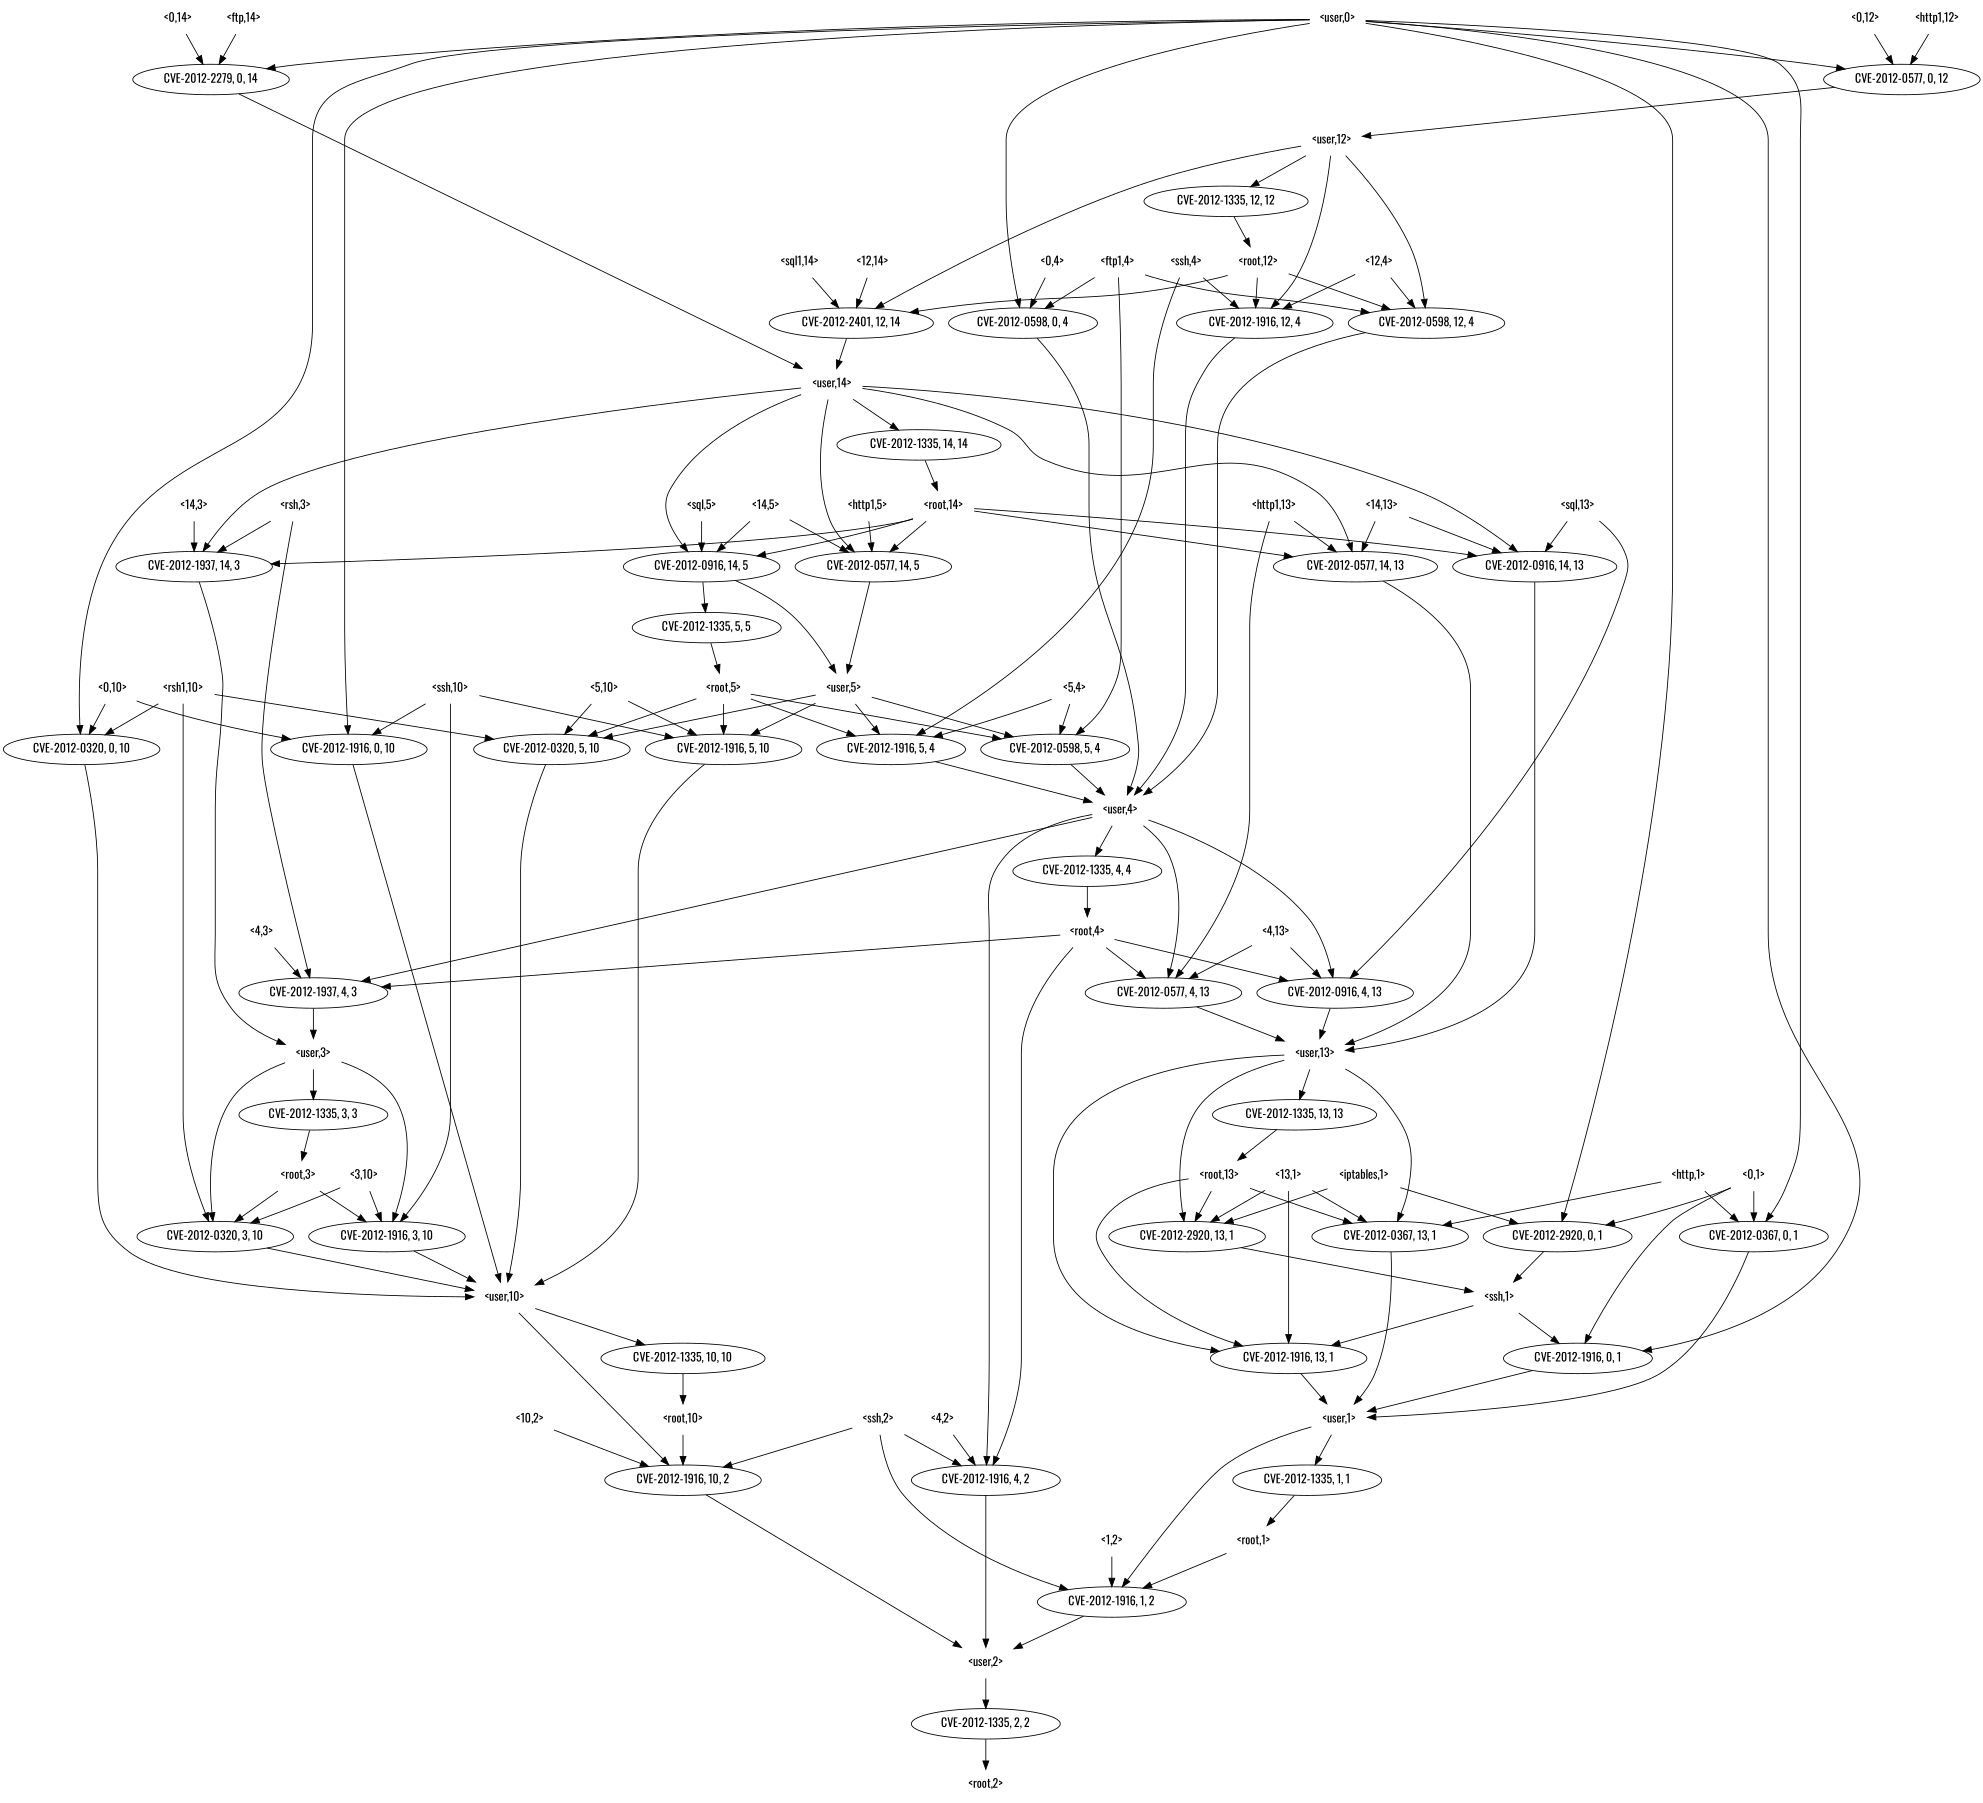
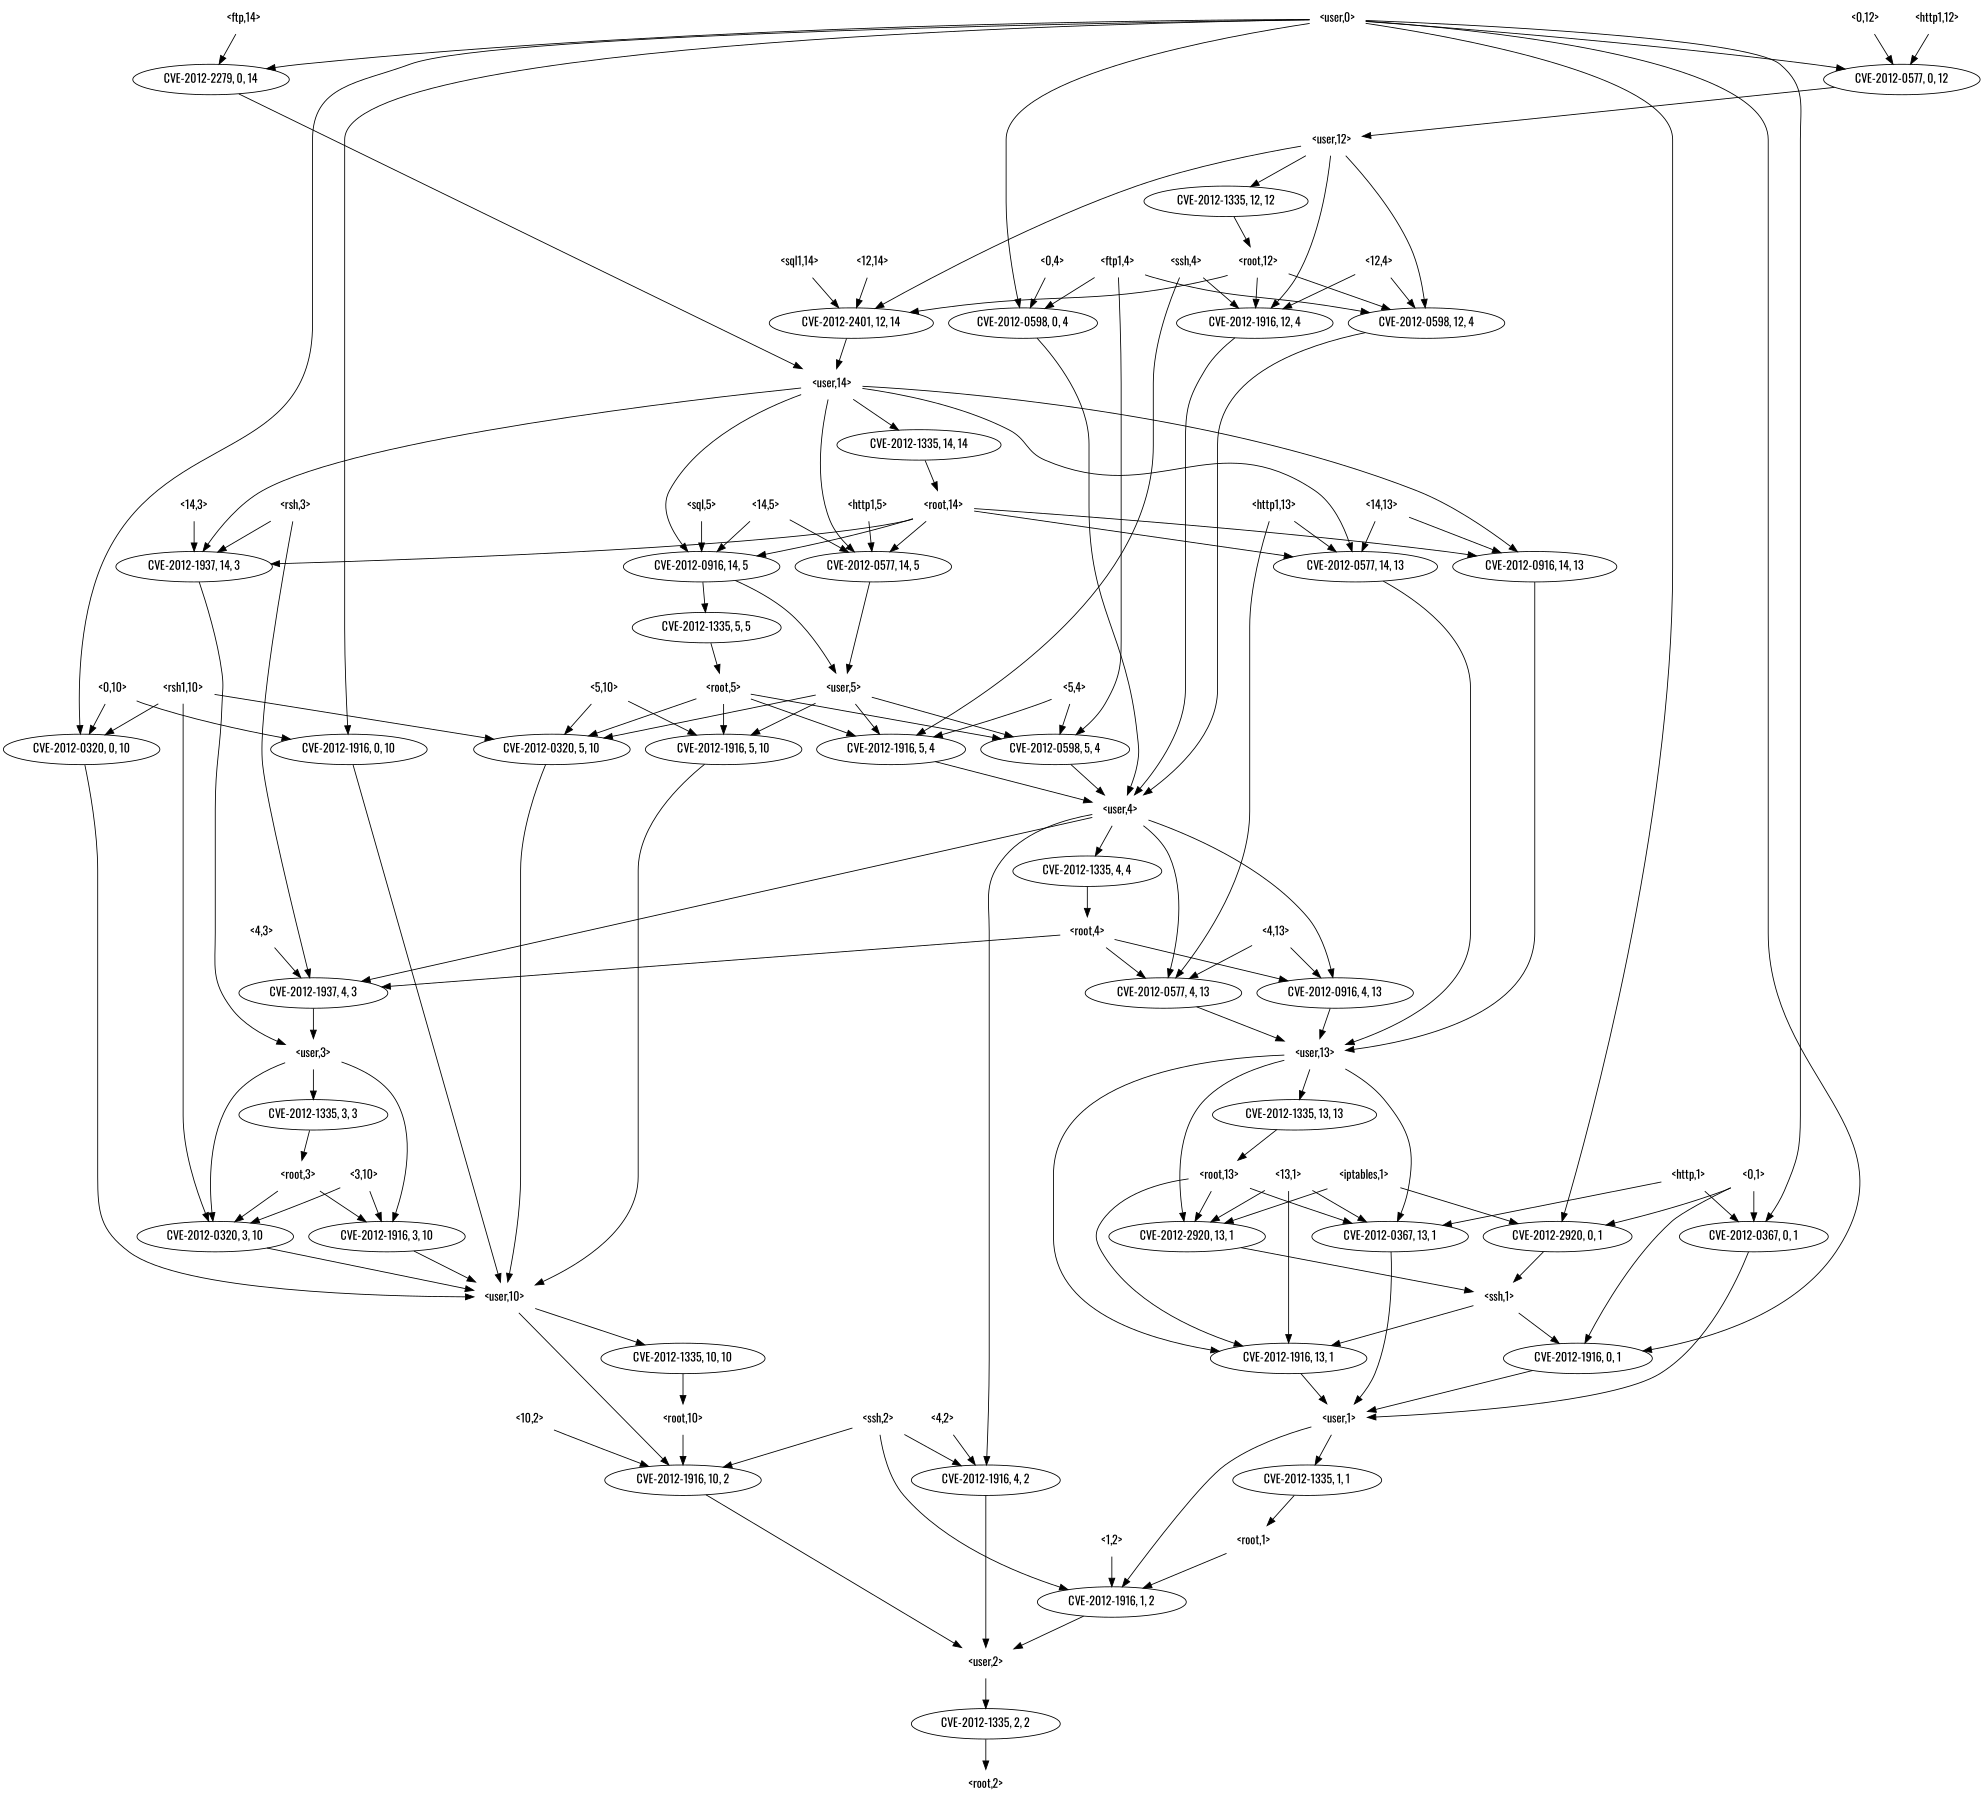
  strict digraph {
    fontname=Oswald
    node [fontname=Oswald shape=plaintext]
    edge [fontname=Oswald]
    n1 [height=0.5 label=<CVE-2012-0916, 14, 5> width=2.5686 shape=""]
    "<user,5>" [height=0.5 width=0.91667]
    n3 [height=0.5 label=<CVE-2012-1335, 5, 5> width=2.4499 shape=""]
    n4 [height=0.5 label=<CVE-2012-0598, 5, 4> width=2.4499 shape=""]
    n5 [height=0.5 label=<CVE-2012-1916, 5, 10> width=2.5686 shape=""]
    n6 [height=0.5 label=<CVE-2012-1916, 5, 4> width=2.4499 shape=""]
    n7 [height=0.5 label=<CVE-2012-0320, 5, 10> width=2.5686 shape=""]
    "<user,4>" [height=0.5 width=0.91667]
    "<user,10>" [height=0.5 width=1.0069]
    "<root,5>" [height=0.5 width=0.89583]
    n11 [height=0.5 label=<CVE-2012-1916, 4, 2> width=2.4499 shape=""]
    n12 [height=0.5 label=<CVE-2012-1937, 4, 3> width=2.4499 shape=""]
    n13 [height=0.5 label=<CVE-2012-0577, 4, 13> width=2.5686 shape=""]
    n14 [height=0.5 label=<CVE-2012-1335, 4, 4> width=2.4499 shape=""]
    n15 [height=0.5 label=<CVE-2012-0916, 4, 13> width=2.5686 shape=""]
    n16 [height=0.5 label=<CVE-2012-1916, 10, 2> width=2.5686 shape=""]
    n17 [height=0.5 label=<CVE-2012-1335, 10, 10> width=2.7013 shape=""]
    n18 [height=0.5 label=<CVE-2012-1916, 13, 1> width=2.5686 shape=""]
    "<user,1>" [height=0.5 width=0.91667]
    n20 [height=0.5 label=<CVE-2012-1916, 1, 2> width=2.4499 shape=""]
    n21 [height=0.5 label=<CVE-2012-1335, 1, 1> width=2.4499 shape=""]
    "<user,2>" [height=0.5 width=0.91667]
    "<root,1>" [height=0.5 width=0.89583]
    n24 [height=0.5 label=<CVE-2012-1335, 2, 2> width=2.4499 shape=""]
    n25 [height=0.5 label=<CVE-2012-1335, 3, 3> width=2.4499 shape=""]
    "<root,3>" [height=0.5 width=0.89583]
    n27 [height=0.5 label=<CVE-2012-0320, 3, 10> width=2.5686 shape=""]
    n28 [height=0.5 label=<CVE-2012-1916, 3, 10> width=2.5686 shape=""]
    "<root,10>" [height=0.5 width=1]
    "<root,2>" [height=0.5 width=0.89583]
    "<root,14>" [height=0.5 width=1]
    n32 [height=0.5 label=<CVE-2012-0577, 14, 5> width=2.5686 shape=""]
    n33 [height=0.5 label=<CVE-2012-0916, 14, 13> width=2.7013 shape=""]
    n34 [height=0.5 label=<CVE-2012-0577, 14, 13> width=2.7013 shape=""]
    n35 [height=0.5 label=<CVE-2012-1937, 14, 3> width=2.5686 shape=""]
    "<user,13>" [height=0.5 width=1.0069]
    "<user,3>" [height=0.5 width=0.91667]
    n38 [height=0.5 label=<CVE-2012-0367, 13, 1> width=2.5686 shape=""]
    n39 [height=0.5 label=<CVE-2012-2920, 13, 1> width=2.5686 shape=""]
    n40 [height=0.5 label=<CVE-2012-1335, 13, 13> width=2.7013 shape=""]
    "<ssh,1>" [height=0.5 width=0.84028]
    "<root,13>" [height=0.5 width=1]
    "<5,10>" [height=0.5 width=0.78472]
    "<4,2>" [height=0.5 width=0.75]
    "<rsh,3>" [height=0.5 width=0.81944]
    "<5,4>" [height=0.5 width=0.75]
    "<root,4>" [height=0.5 width=0.89583]
    "<13,1>" [height=0.5 width=0.78472]
    n49 [height=0.5 label=<CVE-2012-1916, 0, 1> width=2.4499 shape=""]
    "<14,3>" [height=0.5 width=0.78472]
    n51 [height=0.5 label=<CVE-2012-0367, 0, 1> width=2.4499 shape=""]
    "<user,0>" [height=0.5 width=0.91667]
    n53 [height=0.5 label=<CVE-2012-2920, 0, 1> width=2.4499 shape=""]
    n54 [height=0.5 label=<CVE-2012-0320, 0, 10> width=2.5686 shape=""]
    n55 [height=0.5 label=<CVE-2012-1916, 0, 10> width=2.5686 shape=""]
    n56 [height=0.5 label=<CVE-2012-2279, 0, 14> width=2.5686 shape=""]
    n57 [height=0.5 label=<CVE-2012-0598, 0, 4> width=2.4499 shape=""]
    n58 [height=0.5 label=<CVE-2012-0577, 0, 12> width=2.5686 shape=""]
    "<user,14>" [height=0.5 width=1.0069]
    "<user,12>" [height=0.5 width=1.0069]
    n61 [height=0.5 label=<CVE-2012-1335, 14, 14> width=2.7013 shape=""]
    n62 [height=0.5 label=<CVE-2012-2401, 12, 14> width=2.7013 shape=""]
    n63 [height=0.5 label=<CVE-2012-1335, 12, 12> width=2.7013 shape=""]
    n64 [height=0.5 label=<CVE-2012-1916, 12, 4> width=2.5686 shape=""]
    n65 [height=0.5 label=<CVE-2012-0598, 12, 4> width=2.5686 shape=""]
    "<root,12>" [height=0.5 width=1]
    "<0,10>" [height=0.5 width=0.78472]
    "<0,1>" [height=0.5 width=0.75]
    "<http,1>" [height=0.5 width=0.89583]
    "<http1,5>" [height=0.5 width=0.97917]
    "<ftp1,4>" [height=0.5 width=0.89583]
    "<iptables,1>" [height=0.5 width=1.1944]
-   "<ssh,10>" [height=0.5 width=0.94444]
    "<14,13>" [height=0.5 width=0.88889]
    "<10,2>" [height=0.5 width=0.78472]
    "<ssh,4>" [height=0.5 width=0.84028]
    "<sql,5>" [height=0.5 width=0.8125]
    "<ssh,2>" [height=0.5 width=0.84028]
    "<0,4>" [height=0.5 width=0.75]
    "<http1,12>" [height=0.5 width=1.0833]
    "<ftp,14>" [height=0.5 width=0.89583]
    "<4,3>" [height=0.5 width=0.75]
    "<rsh1,10>" [height=0.5 width=1.0278]
-   "<0,14>" [height=0.5 width=0.78472]
    "<12,4>" [height=0.5 width=0.78472]
    "<sql1,14>" [height=0.5 width=1.0069]
-   "<sql,13>" [height=0.5 width=0.91667]
    "<3,10>" [height=0.5 width=0.78472]
    "<12,14>" [height=0.5 width=0.88889]
    "<14,5>" [height=0.5 width=0.78472]
    "<1,2>" [height=0.5 width=0.75]
    "<http1,13>" [height=0.5 width=1.0833]
    "<0,12>" [height=0.5 width=0.78472]
    "<4,13>" [height=0.5 width=0.78472]
    n1 -> "<user,5>"
    n1 -> n3
    "<user,5>" -> n4
    "<user,5>" -> n5
    "<user,5>" -> n6
    "<user,5>" -> n7
    n3 -> "<root,5>"
    n4 -> "<user,4>"
    n5 -> "<user,10>"
    n6 -> "<user,4>"
    n7 -> "<user,10>"
    "<user,4>" -> n11
    "<user,4>" -> n12
    "<user,4>" -> n13
    "<user,4>" -> n14
    "<user,4>" -> n15
    "<user,10>" -> n16
    "<user,10>" -> n17
    "<root,5>" -> n4
    "<root,5>" -> n5
    "<root,5>" -> n6
    "<root,5>" -> n7
    n11 -> "<user,2>"
    n12 -> "<user,3>"
    n13 -> "<user,13>"
    n14 -> "<root,4>"
    n15 -> "<user,13>"
    n16 -> "<user,2>"
    n17 -> "<root,10>"
    n18 -> "<user,1>"
    "<user,1>" -> n20
    "<user,1>" -> n21
    n20 -> "<user,2>"
    n21 -> "<root,1>"
    "<user,2>" -> n24
    "<root,1>" -> n20
    n24 -> "<root,2>"
    n25 -> "<root,3>"
    "<root,3>" -> n27
    "<root,3>" -> n28
    n27 -> "<user,10>"
    n28 -> "<user,10>"
    "<root,10>" -> n16
    "<root,14>" -> n1
    "<root,14>" -> n32
    "<root,14>" -> n33
    "<root,14>" -> n34
    "<root,14>" -> n35
    n32 -> "<user,5>"
    n33 -> "<user,13>"
    n34 -> "<user,13>"
    n35 -> "<user,3>"
    "<user,13>" -> n18
    "<user,13>" -> n38
    "<user,13>" -> n39
    "<user,13>" -> n40
    "<user,3>" -> n25
    "<user,3>" -> n27
    "<user,3>" -> n28
    n38 -> "<user,1>"
    n39 -> "<ssh,1>"
    n40 -> "<root,13>"
    "<ssh,1>" -> n18
    "<ssh,1>" -> n49
    "<root,13>" -> n18
    "<root,13>" -> n38
    "<root,13>" -> n39
    "<5,10>" -> n5
    "<5,10>" -> n7
    "<4,2>" -> n11
    "<rsh,3>" -> n12
    "<rsh,3>" -> n35
    "<5,4>" -> n4
    "<5,4>" -> n6
-   "<root,4>" -> n11
    "<root,4>" -> n12
    "<root,4>" -> n13
    "<root,4>" -> n15
    "<13,1>" -> n18
    "<13,1>" -> n38
    "<13,1>" -> n39
    n49 -> "<user,1>"
    "<14,3>" -> n35
    n51 -> "<user,1>"
    "<user,0>" -> n49
    "<user,0>" -> n51
    "<user,0>" -> n53
    "<user,0>" -> n54
    "<user,0>" -> n55
    "<user,0>" -> n56
    "<user,0>" -> n57
    "<user,0>" -> n58
    n53 -> "<ssh,1>"
    n54 -> "<user,10>"
    n55 -> "<user,10>"
    n56 -> "<user,14>"
    n57 -> "<user,4>"
    n58 -> "<user,12>"
    "<user,14>" -> n1
    "<user,14>" -> n32
    "<user,14>" -> n33
    "<user,14>" -> n34
    "<user,14>" -> n35
    "<user,14>" -> n61
    "<user,12>" -> n62
    "<user,12>" -> n63
    "<user,12>" -> n64
    "<user,12>" -> n65
    n61 -> "<root,14>"
    n62 -> "<user,14>"
    n63 -> "<root,12>"
    n64 -> "<user,4>"
    n65 -> "<user,4>"
    "<root,12>" -> n62
    "<root,12>" -> n64
    "<root,12>" -> n65
    "<0,10>" -> n54
    "<0,10>" -> n55
    "<0,1>" -> n49
    "<0,1>" -> n51
    "<0,1>" -> n53
    "<http,1>" -> n38
    "<http,1>" -> n51
    "<http1,5>" -> n32
    "<ftp1,4>" -> n4
    "<ftp1,4>" -> n57
    "<ftp1,4>" -> n65
    "<iptables,1>" -> n39
    "<iptables,1>" -> n53
-   "<ssh,10>" -> n5
-   "<ssh,10>" -> n28
-   "<ssh,10>" -> n55
    "<14,13>" -> n33
    "<14,13>" -> n34
    "<10,2>" -> n16
    "<ssh,4>" -> n6
    "<ssh,4>" -> n64
    "<sql,5>" -> n1
    "<ssh,2>" -> n11
    "<ssh,2>" -> n16
    "<ssh,2>" -> n20
    "<0,4>" -> n57
    "<http1,12>" -> n58
    "<ftp,14>" -> n56
    "<4,3>" -> n12
    "<rsh1,10>" -> n7
    "<rsh1,10>" -> n27
    "<rsh1,10>" -> n54
-   "<0,14>" -> n56
    "<12,4>" -> n64
    "<12,4>" -> n65
    "<sql1,14>" -> n62
-   "<sql,13>" -> n15
-   "<sql,13>" -> n33
    "<3,10>" -> n27
    "<3,10>" -> n28
    "<12,14>" -> n62
    "<14,5>" -> n1
    "<14,5>" -> n32
    "<1,2>" -> n20
    "<http1,13>" -> n13
    "<http1,13>" -> n34
    "<0,12>" -> n58
    "<4,13>" -> n13
    "<4,13>" -> n15
  }
